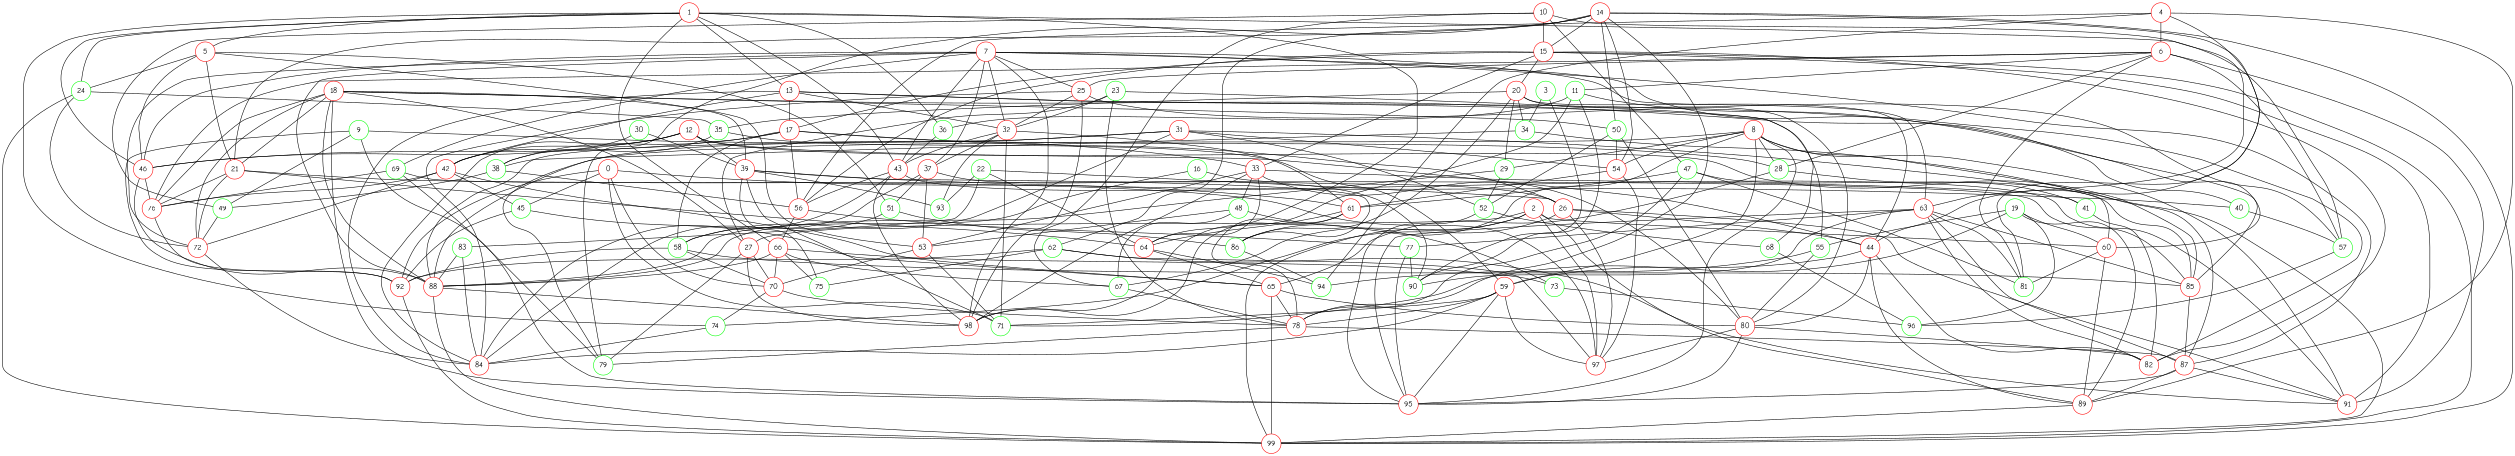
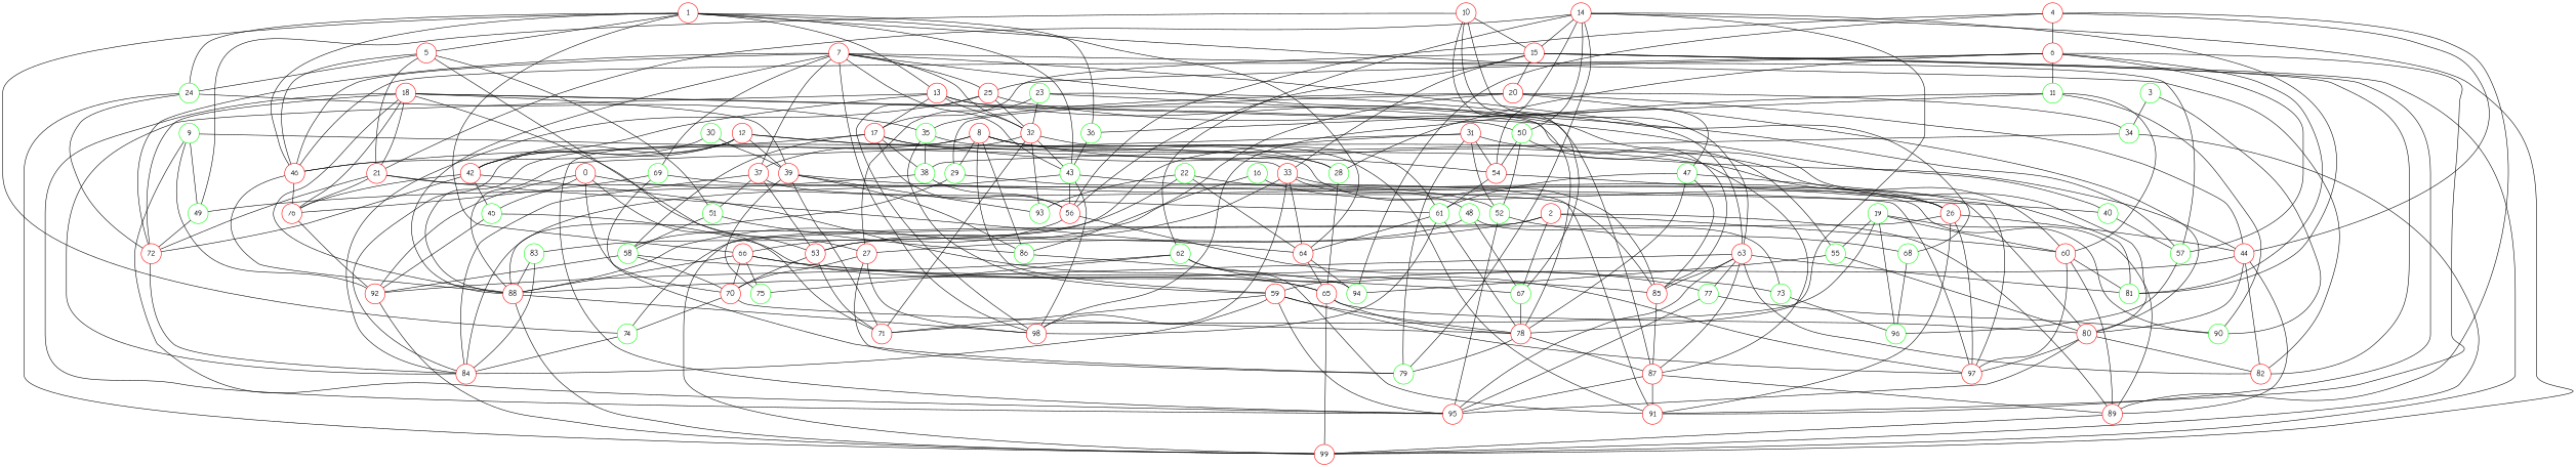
  graph {
    fontname="Comic Neue"
    node [color=red fillcolor=white fixedsize=true fontname="Comic Neue" shape=circle style=filled]
    edge [fontname="Comic Neue"]
    0
    70
-   71 [color=green]
+   71
    92
    45 [color=green]
-   61
+   61 [color=green]
    74 [color=green]
    78
    99
    65
    64
    98
    84
    87
    79 [color=green]
    89
    91
    95
    80
    97
    82
    94 [color=green]
    1
    66
    36 [color=green]
-   43
+   43 [color=green]
    5
    24 [color=green]
    46
    57 [color=green]
    13
    67 [color=green]
    88
    73 [color=green]
    75 [color=green]
    56
    51 [color=green]
    21
    53
    72
    35 [color=green]
    76
    96 [color=green]
    85
    32
    17
    55 [color=green]
    42
    77 [color=green]
    90 [color=green]
    86 [color=green]
    58 [color=green]
    38 [color=green]
    59
    49 [color=green]
    54
    37
    93 [color=green]
    26
    28 [color=green]
    44
-   41 [color=green]
    2
    27
    60
    81 [color=green]
    3 [color=green]
    34 [color=green]
    4
    6
    25
    11 [color=green]
    7
    69 [color=green]
    63
    8
    29 [color=green]
    52 [color=green]
    68 [color=green]
    9 [color=green]
    33
    48 [color=green]
    10
    15
    47 [color=green]
    20
    12
    39
    40 [color=green]
    14
    50 [color=green]
    62 [color=green]
    16 [color=green]
    18
    19 [color=green]
    22 [color=green]
    83 [color=green]
    23 [color=green]
    30 [color=green]
    31
    0 -- 70
    0 -- 71
    0 -- 92
    0 -- 45
    0 -- 61
    70 -- 74
    70 -- 78
    92 -- 99
    45 -- 92
    45 -- 65
    61 -- 78
    61 -- 64
    61 -- 98
    74 -- 84
    78 -- 87
    78 -- 79
    65 -- 78
    65 -- 99
    65 -- 80
    64 -- 65
    64 -- 94
    87 -- 89
    87 -- 91
    87 -- 95
    89 -- 99
    80 -- 95
    80 -- 97
    80 -- 82
    1 -- 74
    1 -- 64
    1 -- 66
    1 -- 36
    1 -- 43
    1 -- 5
    1 -- 24
    1 -- 46
    1 -- 57
    1 -- 13
    66 -- 70
    66 -- 67
    66 -- 88
    66 -- 73
    66 -- 75
    36 -- 43
    43 -- 98
    43 -- 84
    43 -- 91
    43 -- 56
    5 -- 24
    5 -- 46
    5 -- 51
    5 -- 21
    5 -- 53
    24 -- 99
    24 -- 72
    24 -- 35
    46 -- 88
    46 -- 76
    57 -- 96
    13 -- 84
    13 -- 85
    13 -- 32
    13 -- 17
    13 -- 55
    13 -- 42
    67 -- 78
    88 -- 99
    88 -- 98
    73 -- 96
    56 -- 66
    56 -- 77
    51 -- 86
    51 -- 58
    21 -- 64
    21 -- 97
    21 -- 72
    21 -- 76
    53 -- 70
    53 -- 71
    72 -- 84
-   8 -- 87
+   35 -- 87
    35 -- 38
    35 -- 59
    76 -- 92
    85 -- 87
    32 -- 71
    32 -- 61
    32 -- 43
    32 -- 37
    32 -- 93
    17 -- 46
    17 -- 56
    17 -- 58
    17 -- 38
    17 -- 26
    17 -- 28
    55 -- 80
    55 -- 94
    42 -- 45
    42 -- 65
    42 -- 72
    42 -- 76
    77 -- 95
    77 -- 90
    86 -- 94
    58 -- 70
    58 -- 92
    58 -- 85
    38 -- 56
    38 -- 49
    59 -- 71
    59 -- 78
    59 -- 84
    59 -- 95
    59 -- 97
    49 -- 72
    54 -- 61
    54 -- 97
    37 -- 84
    37 -- 51
    37 -- 53
    37 -- 90
    26 -- 74
    26 -- 91
    26 -- 97
    26 -- 44
    28 -- 65
-   28 -- 41
    44 -- 89
    44 -- 80
    44 -- 82
    44 -- 59
-   41 -- 82
    2 -- 99
    2 -- 89
    2 -- 67
    2 -- 27
    2 -- 60
    27 -- 70
    27 -- 98
    27 -- 79
    60 -- 89
-   2 -- 97
+   60 -- 97
    60 -- 81
    3 -- 90
    3 -- 34
    34 -- 99
    34 -- 38
    4 -- 89
    4 -- 94
    4 -- 56
    4 -- 44
    4 -- 6
    6 -- 91
-   6 -- 76
+   6 -- 46
    6 -- 57
    6 -- 28
    6 -- 81
    6 -- 25
    6 -- 11
    25 -- 98
    25 -- 84
    25 -- 57
    25 -- 32
    11 -- 98
    11 -- 36
    11 -- 90
    11 -- 60
    7 -- 98
    7 -- 87
    7 -- 82
    7 -- 43
    7 -- 46
    7 -- 88
    7 -- 72
    7 -- 32
    7 -- 37
    7 -- 25
    7 -- 69
    7 -- 63
    69 -- 79
    69 -- 76
    69 -- 85
    63 -- 87
    63 -- 95
    63 -- 82
    63 -- 85
    63 -- 77
-   63 -- 90
+   63 -- 88
    63 -- 81
    8 -- 91
    8 -- 95
    8 -- 88
    8 -- 86
    8 -- 59
    8 -- 54
    8 -- 28
    8 -- 29
    29 -- 88
    29 -- 52
    52 -- 95
    52 -- 68
    68 -- 96
    9 -- 92
    9 -- 95
    9 -- 49
    9 -- 33
    33 -- 64
    33 -- 98
    33 -- 80
    33 -- 53
-   33 -- 41
    33 -- 48
    48 -- 67
    48 -- 73
    48 -- 53
    10 -- 67
    10 -- 49
    10 -- 63
    10 -- 15
    10 -- 47
    15 -- 99
    15 -- 91
    15 -- 82
    15 -- 56
    15 -- 17
    15 -- 33
    15 -- 20
    47 -- 61
    47 -- 78
    47 -- 85
    47 -- 81
    20 -- 80
    20 -- 35
    20 -- 86
    20 -- 44
    20 -- 34
    20 -- 29
    12 -- 84
    12 -- 46
    12 -- 85
    12 -- 42
    12 -- 44
    12 -- 39
    39 -- 71
    39 -- 75
    39 -- 86
    39 -- 93
    39 -- 40
    40 -- 57
    14 -- 78
    14 -- 99
    14 -- 79
    14 -- 21
    14 -- 54
    14 -- 81
    14 -- 15
    14 -- 50
    14 -- 62
    50 -- 80
    50 -- 54
    50 -- 52
    62 -- 92
    62 -- 91
    62 -- 97
    62 -- 75
    16 -- 88
    16 -- 26
    18 -- 95
    18 -- 88
    18 -- 21
    18 -- 72
    18 -- 76
    18 -- 27
    18 -- 39
    18 -- 40
    18 -- 50
    19 -- 71
    19 -- 89
    19 -- 96
    19 -- 55
    19 -- 60
    22 -- 64
    22 -- 93
    22 -- 26
    22 -- 83
    83 -- 84
    83 -- 88
    23 -- 78
    23 -- 32
    23 -- 27
    23 -- 68
    30 -- 42
    30 -- 39
    31 -- 79
    31 -- 88
    31 -- 58
    31 -- 54
    31 -- 60
    31 -- 52
  }
